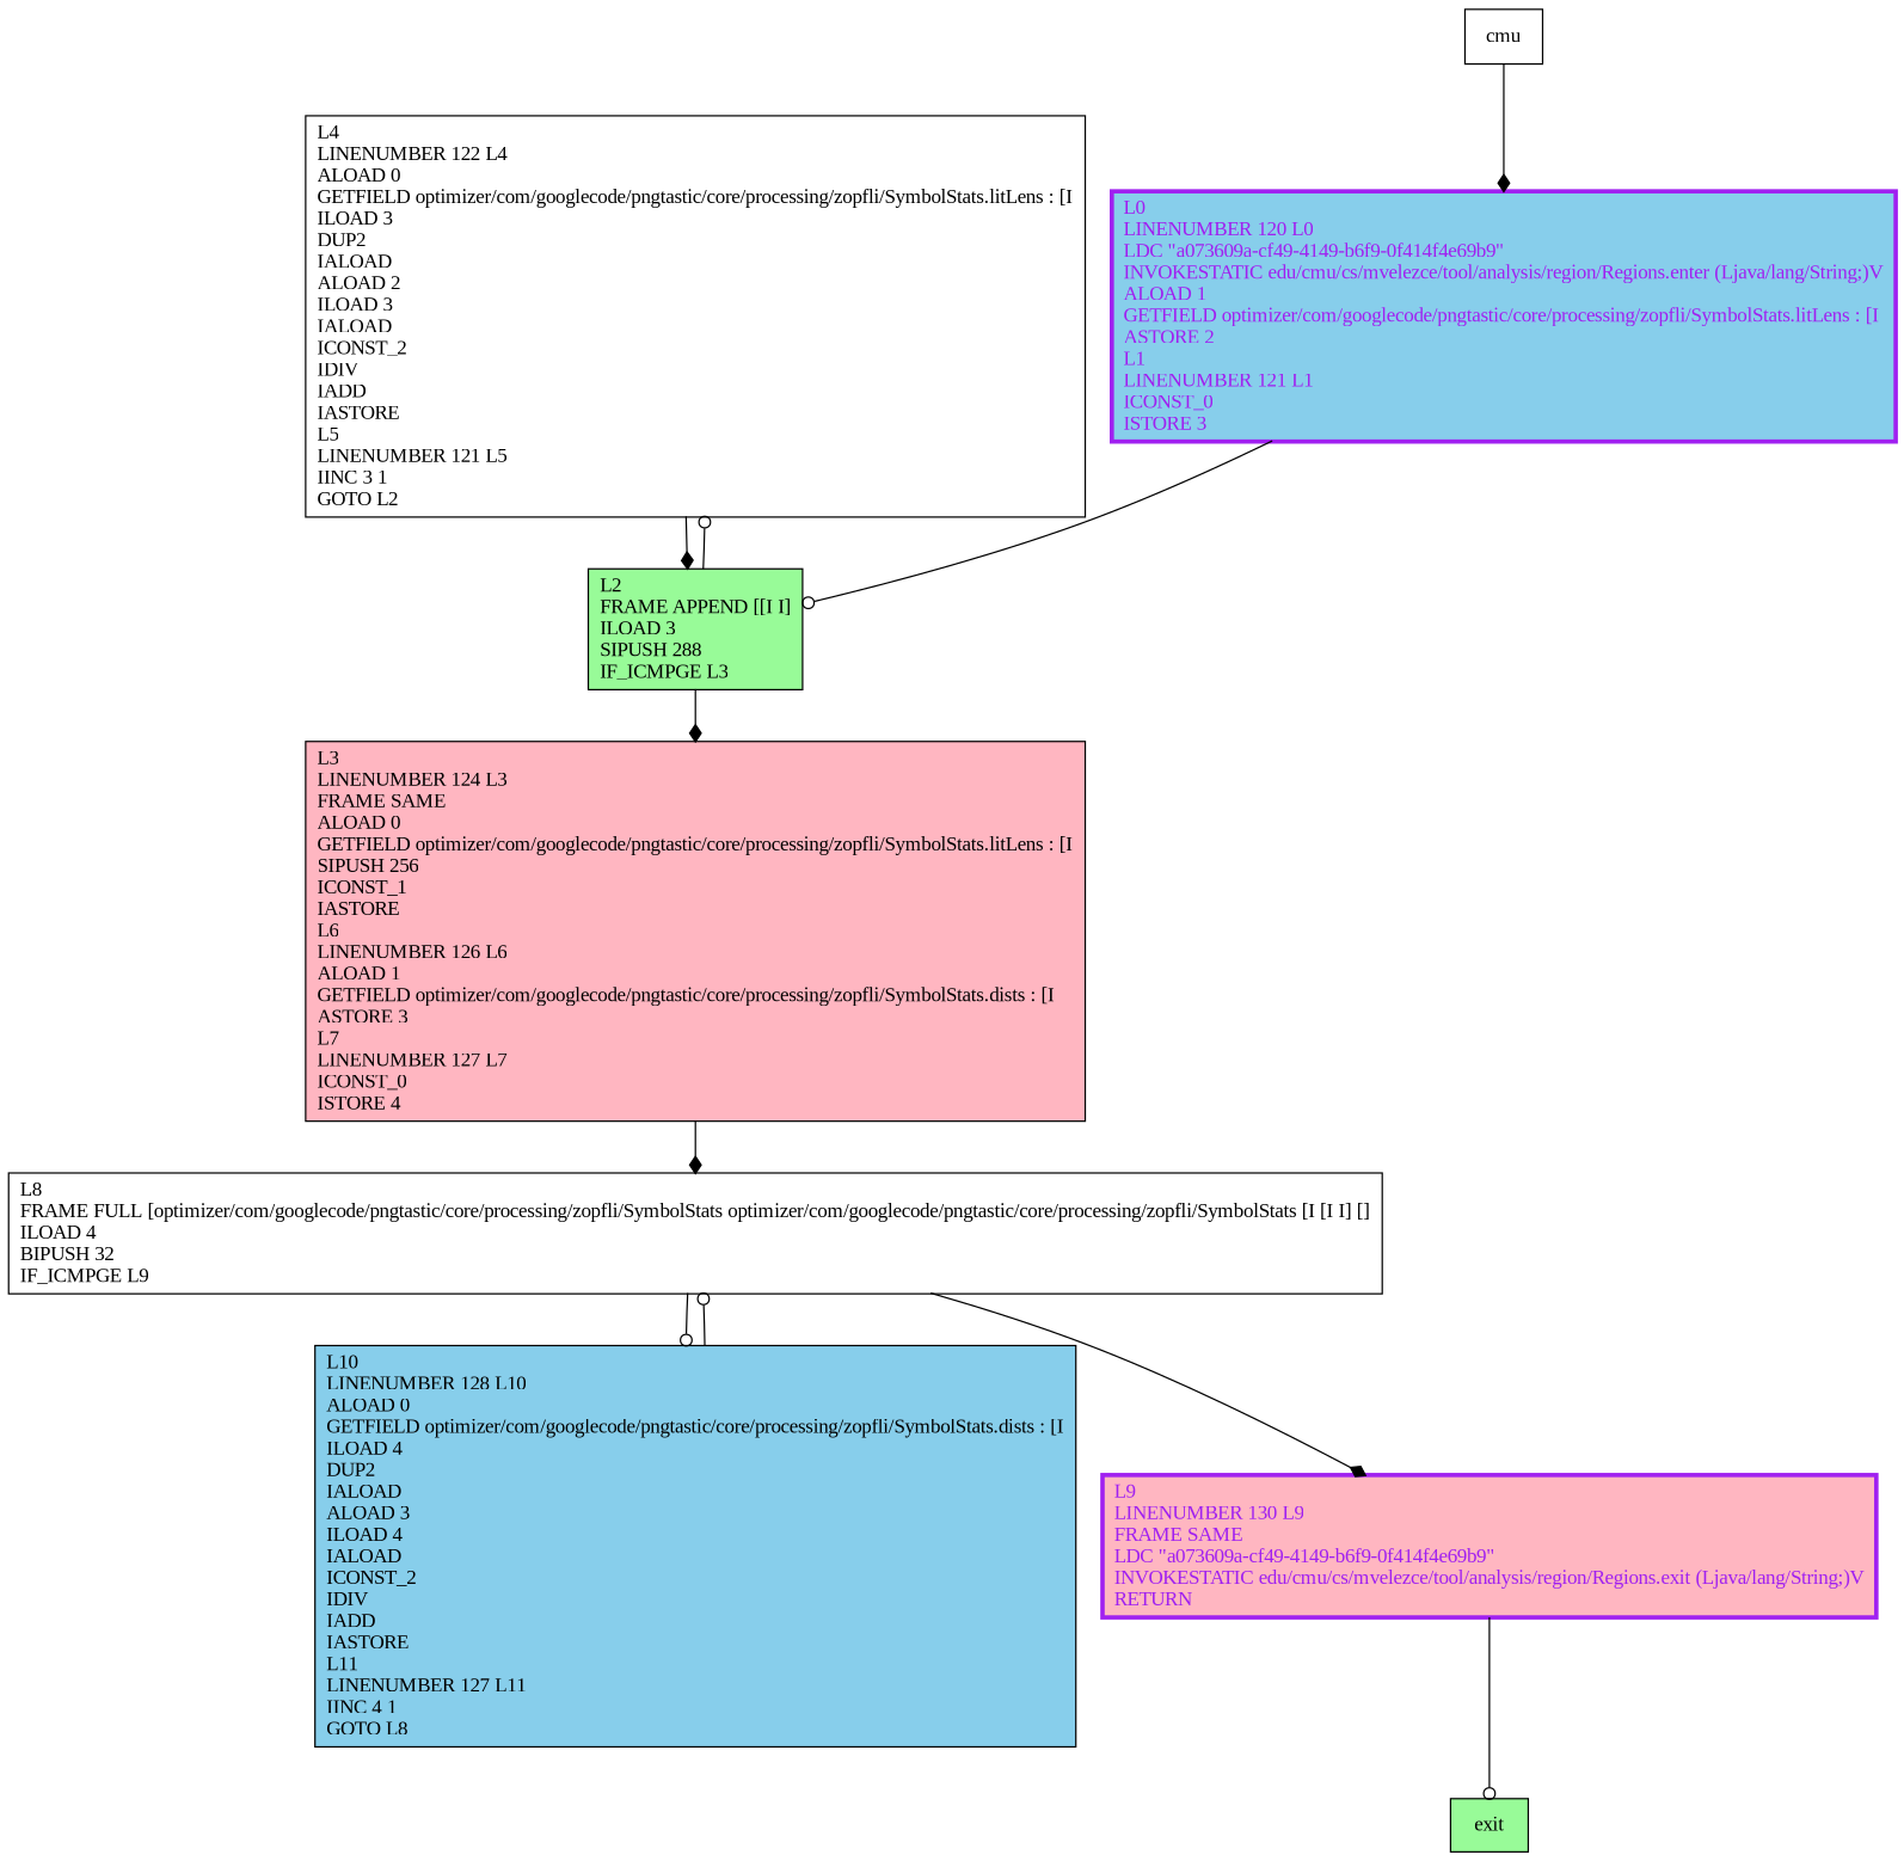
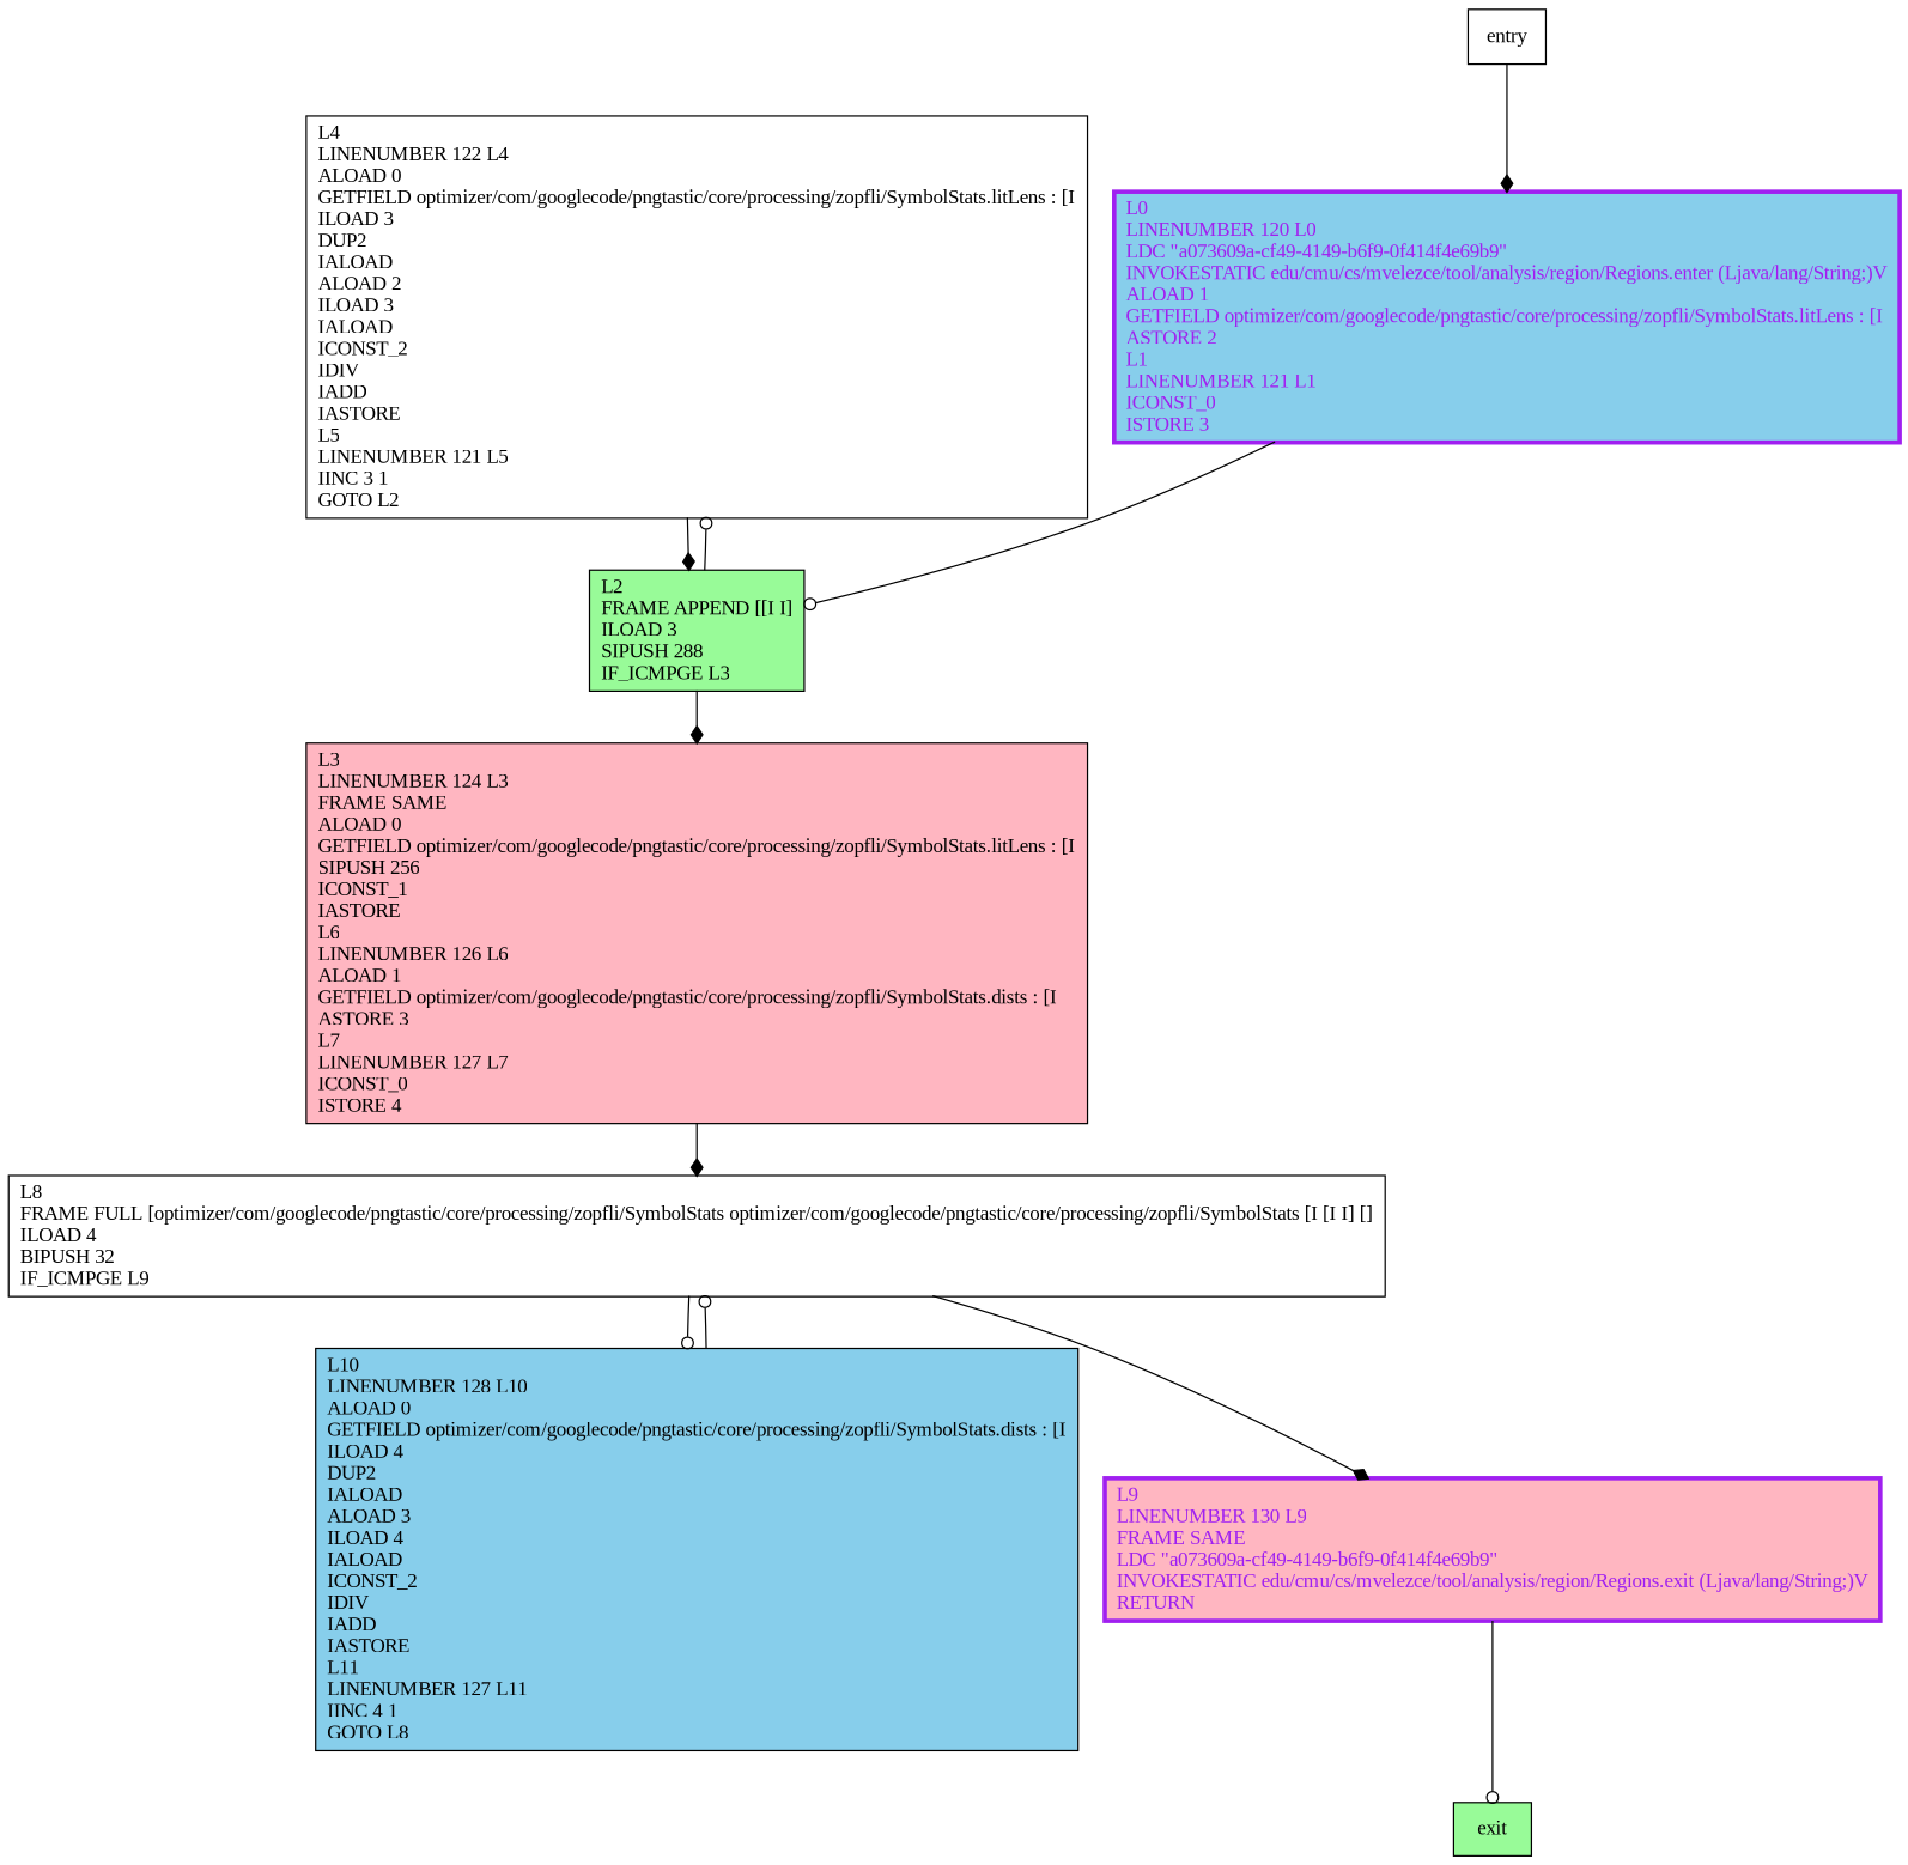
  digraph {
    fontname="Liberation Serif"
    node [shape=record style=filled fillcolor=white fontname="Liberation Serif"]
    edge [arrowhead=diamond fontname="Liberation Serif"]
    n1 [label="L4\lLINENUMBER 122 L4\lALOAD 0\lGETFIELD optimizer/com/googlecode/pngtastic/core/processing/zopfli/SymbolStats.litLens : [I\lILOAD 3\lDUP2\lIALOAD\lALOAD 2\lILOAD 3\lIALOAD\lICONST_2\lIDIV\lIADD\lIASTORE\lL5\lLINENUMBER 121 L5\lIINC 3 1\lGOTO L2\l"]
    n2 [label="L2\lFRAME APPEND [[I I]\lILOAD 3\lSIPUSH 288\lIF_ICMPGE L3\l" fillcolor=palegreen]
    n3 [color=purple fontcolor=purple label="L0\lLINENUMBER 120 L0\lLDC \"a073609a-cf49-4149-b6f9-0f414f4e69b9\"\lINVOKESTATIC edu/cmu/cs/mvelezce/tool/analysis/region/Regions.enter (Ljava/lang/String;)V\lALOAD 1\lGETFIELD optimizer/com/googlecode/pngtastic/core/processing/zopfli/SymbolStats.litLens : [I\lASTORE 2\lL1\lLINENUMBER 121 L1\lICONST_0\lISTORE 3\l" penwidth=3 fillcolor=skyblue]
    n4 [label="L10\lLINENUMBER 128 L10\lALOAD 0\lGETFIELD optimizer/com/googlecode/pngtastic/core/processing/zopfli/SymbolStats.dists : [I\lILOAD 4\lDUP2\lIALOAD\lALOAD 3\lILOAD 4\lIALOAD\lICONST_2\lIDIV\lIADD\lIASTORE\lL11\lLINENUMBER 127 L11\lIINC 4 1\lGOTO L8\l" fillcolor=skyblue]
    n5 [label="L8\lFRAME FULL [optimizer/com/googlecode/pngtastic/core/processing/zopfli/SymbolStats optimizer/com/googlecode/pngtastic/core/processing/zopfli/SymbolStats [I [I I] []\lILOAD 4\lBIPUSH 32\lIF_ICMPGE L9\l"]
    n6 [label="L3\lLINENUMBER 124 L3\lFRAME SAME\lALOAD 0\lGETFIELD optimizer/com/googlecode/pngtastic/core/processing/zopfli/SymbolStats.litLens : [I\lSIPUSH 256\lICONST_1\lIASTORE\lL6\lLINENUMBER 126 L6\lALOAD 1\lGETFIELD optimizer/com/googlecode/pngtastic/core/processing/zopfli/SymbolStats.dists : [I\lASTORE 3\lL7\lLINENUMBER 127 L7\lICONST_0\lISTORE 4\l" fillcolor=lightpink]
    n7 [color=purple fontcolor=purple label="L9\lLINENUMBER 130 L9\lFRAME SAME\lLDC \"a073609a-cf49-4149-b6f9-0f414f4e69b9\"\lINVOKESTATIC edu/cmu/cs/mvelezce/tool/analysis/region/Regions.exit (Ljava/lang/String;)V\lRETURN\l" penwidth=3 fillcolor=lightpink]
    exit [fillcolor=palegreen]
-   entry [label=cmu]
+   entry
    n1 -> n2
    n2 -> n1 [arrowhead=odot]
    n2 -> n6
    n3 -> n2 [arrowhead=odot]
    n4 -> n5 [arrowhead=odot]
    n5 -> n4 [arrowhead=odot]
    n5 -> n7
    n6 -> n5
    n7 -> exit [arrowhead=odot]
    entry -> n3
  }
